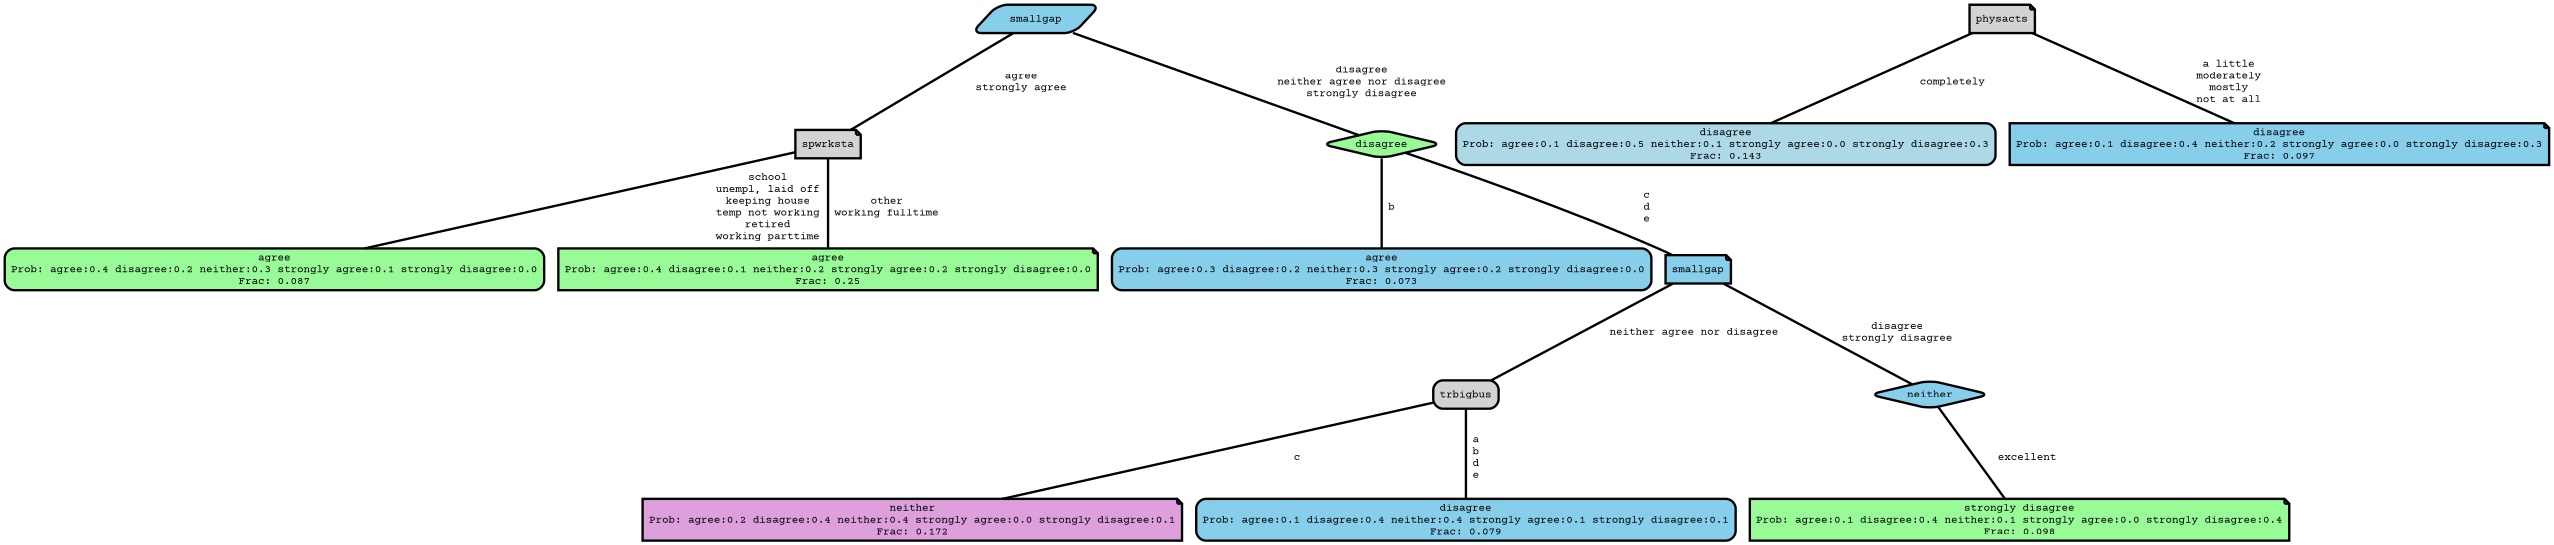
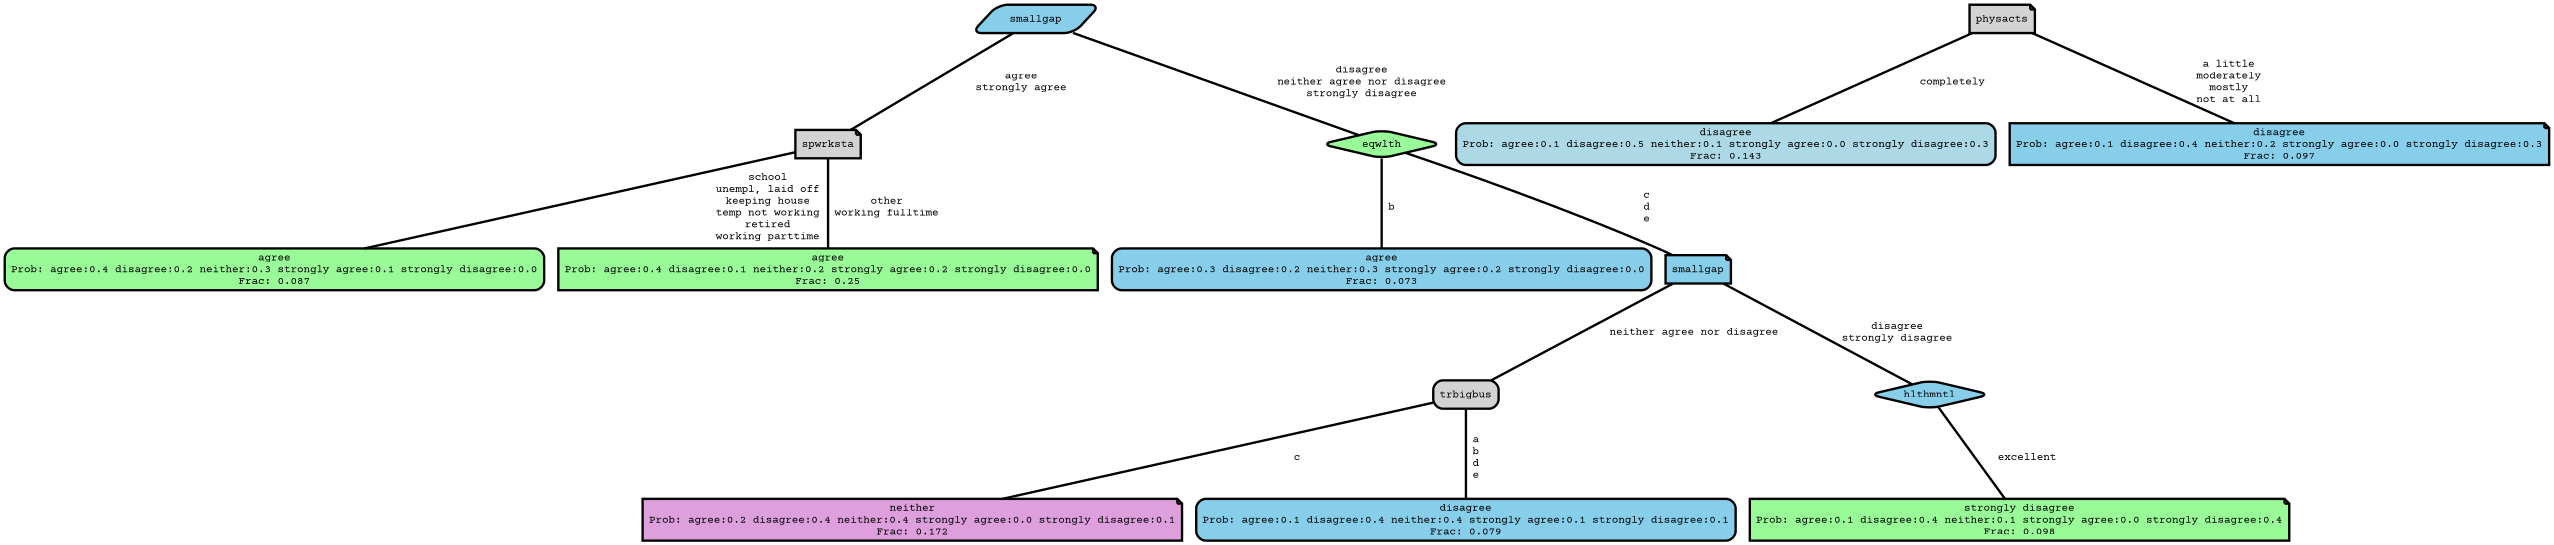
  graph {
    fontname="Courier Prime"
    ranksep="0 equally"
    splines=straight
    node [color=black fillcolor=skyblue fontcolor=black fontname="Courier Prime" penwidth=3 shape=note style="filled, rounded"]
    edge [color=black fontname="Courier Prime" penwidth=3]
    n1 [fillcolor=palegreen label="agree\nProb: agree:0.4 disagree:0.2 neither:0.3 strongly agree:0.1 strongly disagree:0.0\nFrac: 0.087" shape=box]
    n2 [fillcolor=lightgrey label=spwrksta]
    n3 [fillcolor=palegreen label="agree\nProb: agree:0.4 disagree:0.1 neither:0.2 strongly agree:0.2 strongly disagree:0.0\nFrac: 0.25"]
    n4 [label=smallgap shape=parallelogram]
-   n5 [fillcolor=palegreen label=disagree shape=diamond]
+   n5 [fillcolor=palegreen label=eqwlth shape=diamond]
    n6 [label="agree\nProb: agree:0.3 disagree:0.2 neither:0.3 strongly agree:0.2 strongly disagree:0.0\nFrac: 0.073" shape=box]
    n7 [label=smallgap]
    n8 [fillcolor=lightgrey label=trbigbus shape=box]
-   n9 [label=neither shape=diamond]
+   n9 [label=hlthmntl shape=diamond]
    n10 [fillcolor=plum label="neither\nProb: agree:0.2 disagree:0.4 neither:0.4 strongly agree:0.0 strongly disagree:0.1\nFrac: 0.172"]
    n11 [label="disagree\nProb: agree:0.1 disagree:0.4 neither:0.4 strongly agree:0.1 strongly disagree:0.1\nFrac: 0.079" shape=box]
    n12 [fillcolor=palegreen label="strongly disagree\nProb: agree:0.1 disagree:0.4 neither:0.1 strongly agree:0.0 strongly disagree:0.4\nFrac: 0.098"]
    n13 [fillcolor=lightgrey label=physacts]
    n14 [fillcolor=lightblue label="disagree\nProb: agree:0.1 disagree:0.5 neither:0.1 strongly agree:0.0 strongly disagree:0.3\nFrac: 0.143" shape=box]
    n15 [label="disagree\nProb: agree:0.1 disagree:0.4 neither:0.2 strongly agree:0.0 strongly disagree:0.3\nFrac: 0.097"]
    subgraph sub_1 {
      rank=same
    }
    n2 -- n1 [label=" school\n unempl, laid off\n keeping house\n temp not working\n retired\n working parttime"]
    n2 -- n3 [label=" other\n working fulltime"]
    n4 -- n2 [label=" agree\n strongly agree"]
    n4 -- n5 [label=" disagree\n neither agree nor disagree\n strongly disagree"]
    n5 -- n6 [label=" b"]
    n5 -- n7 [label=" c\n d\n e"]
    n7 -- n8 [label=" neither agree nor disagree"]
    n7 -- n9 [label=" disagree\n strongly disagree"]
    n8 -- n10 [label=" c"]
    n8 -- n11 [label=" a\n b\n d\n e"]
    n9 -- n12 [label=" excellent"]
    n13 -- n14 [label=" completely"]
    n13 -- n15 [label=" a little\n moderately\n mostly\n not at all"]
  }
